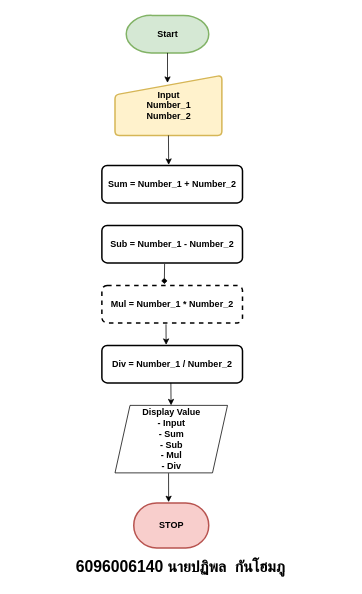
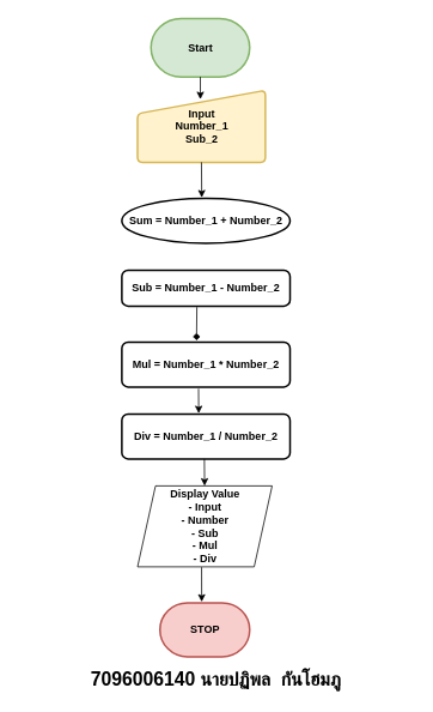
  <mxCell id="0" />
  <mxCell id="1" parent="0" />
- <mxCell id="2" value="Start" style="strokeWidth=2;html=1;shape=mxgraph.flowchart.terminator;whiteSpace=wrap;fontStyle=1;fillColor=#d5e8d4;strokeColor=#82b366;" parent="1" vertex="1"><mxGeometry x="167.5" y="20" width="110" height="50" as="geometry" /></mxCell>
- <mxCell id="3" value="Sum = Number_1 + Number_2" style="rounded=1;whiteSpace=wrap;html=1;absoluteArcSize=1;arcSize=14;strokeWidth=2;fontStyle=1" parent="1" vertex="1"><mxGeometry x="135" y="220" width="187.5" height="50" as="geometry" /></mxCell>
- <mxCell id="4" value="Sub = Number_1 - Number_2" style="rounded=1;whiteSpace=wrap;html=1;absoluteArcSize=1;arcSize=14;strokeWidth=2;fontStyle=1" parent="1" vertex="1"><mxGeometry x="135" y="300" width="187.5" height="50" as="geometry" /></mxCell>
- <mxCell id="5" value="Mul = Number_1 * Number_2" style="rounded=1;whiteSpace=wrap;html=1;absoluteArcSize=1;arcSize=14;strokeWidth=2;fontStyle=1;dashed=1;" parent="1" vertex="1"><mxGeometry x="135" y="380" width="187.5" height="50" as="geometry" /></mxCell>
+ <mxCell id="2" value="Start" style="strokeWidth=2;html=1;shape=mxgraph.flowchart.terminator;whiteSpace=wrap;fontStyle=1;fillColor=#d5e8d4;strokeColor=#82b366;" parent="1" vertex="1"><mxGeometry x="167.5" y="20" width="110" height="65" as="geometry" /></mxCell>
+ <mxCell id="3" value="Sum = Number_1 + Number_2" style="ellipse;whiteSpace=wrap;html=1;absoluteArcSize=1;arcSize=14;strokeWidth=2;fontStyle=1;" parent="1" vertex="1"><mxGeometry x="135" y="220" width="187.5" height="50" as="geometry" /></mxCell>
+ <mxCell id="4" value="Sub = Number_1 - Number_2" style="rounded=1;whiteSpace=wrap;html=1;absoluteArcSize=1;arcSize=14;strokeWidth=2;fontStyle=1" parent="1" vertex="1"><mxGeometry x="135" y="300" width="187.5" height="40" as="geometry" /></mxCell>
+ <mxCell id="5" value="Mul = Number_1 * Number_2" style="rounded=1;whiteSpace=wrap;html=1;absoluteArcSize=1;arcSize=14;strokeWidth=2;fontStyle=1" parent="1" vertex="1"><mxGeometry x="135" y="380" width="187.5" height="50" as="geometry" /></mxCell>
  <mxCell id="6" value="Div = Number_1 / Number_2" style="rounded=1;whiteSpace=wrap;html=1;absoluteArcSize=1;arcSize=14;strokeWidth=2;fontStyle=1" parent="1" vertex="1"><mxGeometry x="135" y="460" width="187.5" height="50" as="geometry" /></mxCell>
  <mxCell id="7" value="STOP" style="strokeWidth=2;html=1;shape=mxgraph.flowchart.terminator;whiteSpace=wrap;fontStyle=1;fillColor=#f8cecc;strokeColor=#b85450;" parent="1" vertex="1"><mxGeometry x="177.5" y="670" width="100" height="60" as="geometry" /></mxCell>
  <mxCell id="8" value="" style="endArrow=classic;html=1;rounded=0;exitX=0.5;exitY=1;exitDx=0;exitDy=0;exitPerimeter=0;entryX=0.5;entryY=0;entryDx=0;entryDy=0;" parent="1" source="2" edge="1"><mxGeometry width="50" height="50" relative="1" as="geometry"><mxPoint x="217.5" y="220" as="sourcePoint" /><mxPoint x="222.5" y="110" as="targetPoint" /></mxGeometry></mxCell>
  <mxCell id="9" value="" style="endArrow=diamond;html=1;rounded=0;entryX=0.444;entryY=-0.036;entryDx=0;entryDy=0;entryPerimeter=0;exitX=0.446;exitY=1.028;exitDx=0;exitDy=0;exitPerimeter=0;" parent="1" source="4" target="5" edge="1"><mxGeometry width="50" height="50" relative="1" as="geometry"><mxPoint x="205" y="380" as="sourcePoint" /><mxPoint x="255" y="330" as="targetPoint" /></mxGeometry></mxCell>
  <mxCell id="10" value="" style="endArrow=classic;html=1;rounded=0;entryX=0.457;entryY=-0.013;entryDx=0;entryDy=0;entryPerimeter=0;exitX=0.456;exitY=1.039;exitDx=0;exitDy=0;exitPerimeter=0;" parent="1" source="5" target="6" edge="1"><mxGeometry width="50" height="50" relative="1" as="geometry"><mxPoint x="205" y="440" as="sourcePoint" /><mxPoint x="255" y="390" as="targetPoint" /></mxGeometry></mxCell>
  <mxCell id="11" value="" style="endArrow=classic;html=1;rounded=0;entryX=0.495;entryY=-0.029;entryDx=0;entryDy=0;entryPerimeter=0;" parent="1" edge="1"><mxGeometry width="50" height="50" relative="1" as="geometry"><mxPoint x="227" y="510" as="sourcePoint" /><mxPoint x="227.26" y="540" as="targetPoint" /></mxGeometry></mxCell>
  <mxCell id="12" value="" style="endArrow=classic;html=1;rounded=0;exitX=0.476;exitY=1.005;exitDx=0;exitDy=0;exitPerimeter=0;" parent="1" source="13" edge="1"><mxGeometry width="50" height="50" relative="1" as="geometry"><mxPoint x="233.01" y="642.07" as="sourcePoint" /><mxPoint x="224" y="669" as="targetPoint" /></mxGeometry></mxCell>
- <mxCell id="13" value="&lt;b&gt;Display Value&lt;br&gt;- Input&lt;br style=&quot;border-color: var(--border-color);&quot;&gt;- Sum&lt;br style=&quot;border-color: var(--border-color);&quot;&gt;- Sub&lt;br style=&quot;border-color: var(--border-color);&quot;&gt;- Mul&lt;br style=&quot;border-color: var(--border-color);&quot;&gt;- Div&lt;/b&gt;" style="shape=parallelogram;perimeter=parallelogramPerimeter;whiteSpace=wrap;html=1;fixedSize=1;" parent="1" vertex="1"><mxGeometry x="152.5" y="540" width="150" height="90" as="geometry" /></mxCell>
- <mxCell id="14" value="&lt;b&gt;&lt;font style=&quot;font-size: 21px;&quot;&gt;6096006140 นายปฏิพล&amp;nbsp; กันโฮมภู&lt;/font&gt;&lt;/b&gt;" style="text;strokeColor=none;align=center;fillColor=none;html=1;verticalAlign=middle;whiteSpace=wrap;rounded=0;" parent="1" vertex="1"><mxGeometry x="20" y="740" width="440" height="30" as="geometry" /></mxCell>
- <mxCell id="15" value="Input&lt;br&gt;Number_1&lt;br&gt;Number_2" style="html=1;strokeWidth=2;shape=manualInput;whiteSpace=wrap;rounded=1;size=26;arcSize=11;fontStyle=1;fillColor=#fff2cc;strokeColor=#d6b656;" vertex="1" parent="1"><mxGeometry x="152.5" y="100" width="142.5" height="80" as="geometry" /></mxCell>
+ <mxCell id="13" value="&lt;b&gt;Display Value&lt;br&gt;- Input&lt;br style=&quot;border-color: var(--border-color);&quot;&gt;- Number&lt;br style=&quot;border-color: var(--border-color);&quot;&gt;- Sub&lt;br style=&quot;border-color: var(--border-color);&quot;&gt;- Mul&lt;br style=&quot;border-color: var(--border-color);&quot;&gt;- Div&lt;/b&gt;" style="shape=parallelogram;perimeter=parallelogramPerimeter;whiteSpace=wrap;html=1;fixedSize=1;" parent="1" vertex="1"><mxGeometry x="152.5" y="540" width="150" height="90" as="geometry" /></mxCell>
+ <mxCell id="14" value="&lt;b&gt;&lt;font style=&quot;font-size: 21px;&quot;&gt;7096006140 นายปฏิพล&amp;nbsp; กันโฮมภู&lt;/font&gt;&lt;/b&gt;" style="text;strokeColor=none;align=center;fillColor=none;html=1;verticalAlign=middle;whiteSpace=wrap;rounded=0;" parent="1" vertex="1"><mxGeometry x="20" y="740" width="440" height="30" as="geometry" /></mxCell>
+ <mxCell id="15" value="Input&lt;br&gt;Number_1&lt;br&gt;Sub_2" style="html=1;strokeWidth=2;shape=manualInput;whiteSpace=wrap;rounded=1;size=26;arcSize=11;fontStyle=1;fillColor=#fff2cc;strokeColor=#d6b656;" vertex="1" parent="1"><mxGeometry x="152.5" y="100" width="142.5" height="80" as="geometry" /></mxCell>
  <mxCell id="16" value="" style="endArrow=classic;html=1;rounded=0;exitX=0.5;exitY=1;exitDx=0;exitDy=0;entryX=0.475;entryY=-0.013;entryDx=0;entryDy=0;entryPerimeter=0;" edge="1" parent="1" source="15" target="3"><mxGeometry width="50" height="50" relative="1" as="geometry"><mxPoint x="233" y="80" as="sourcePoint" /><mxPoint x="232.5" y="120" as="targetPoint" /></mxGeometry></mxCell>
